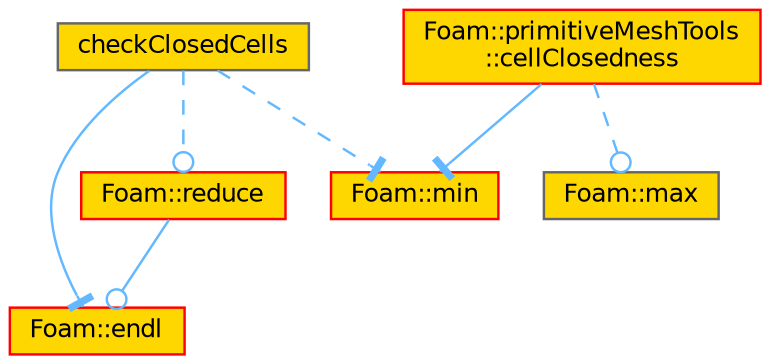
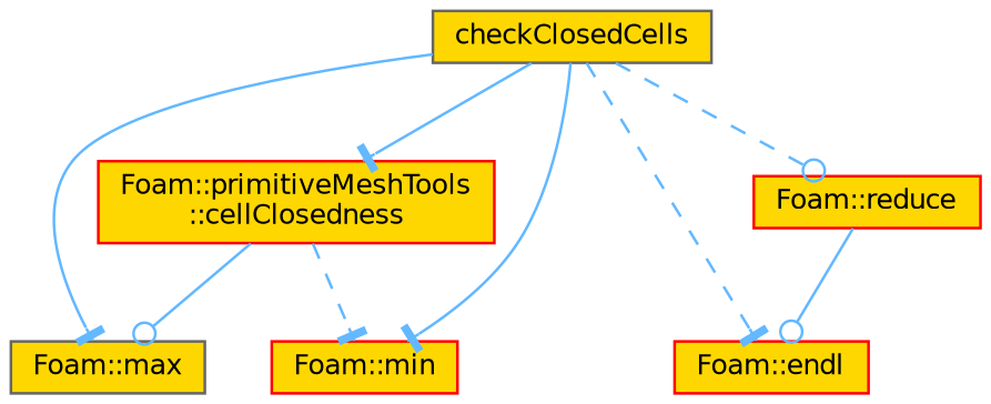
  digraph {
    rankdir=TB
    node [color=red fillcolor=gold fontname=Helvetica fontsize=10 shape=box style=filled]
    edge [arrowhead=tee color=steelblue1 fontname=Helvetica fontsize=10 labelfontname=Helvetica labelfontsize=10 style=solid]
    n1 [color=gray40 fontcolor=black height=0.2 label=checkClosedCells width=0.4]
    n2 [height=0.2 label="Foam::primitiveMeshTools\l::cellClosedness" width=0.4]
    n3 [color=grey40 height=0.2 label="Foam::max" width=0.4]
    n4 [height=0.2 label="Foam::min" width=0.4]
    n5 [height=0.2 label="Foam::endl" width=0.4]
    n6 [height=0.2 label="Foam::reduce" width=0.4]
-   n1 -> n4 [style=dashed]
-   n1 -> n5
+   n1 -> n2
+   n1 -> n3
+   n1 -> n4
+   n1 -> n5 [style=dashed]
    n1 -> n6 [arrowhead=odot style=dashed]
-   n2 -> n3 [arrowhead=odot style=dashed]
-   n2 -> n4
+   n2 -> n3 [arrowhead=odot]
+   n2 -> n4 [style=dashed]
    n6 -> n5 [arrowhead=odot]
  }
